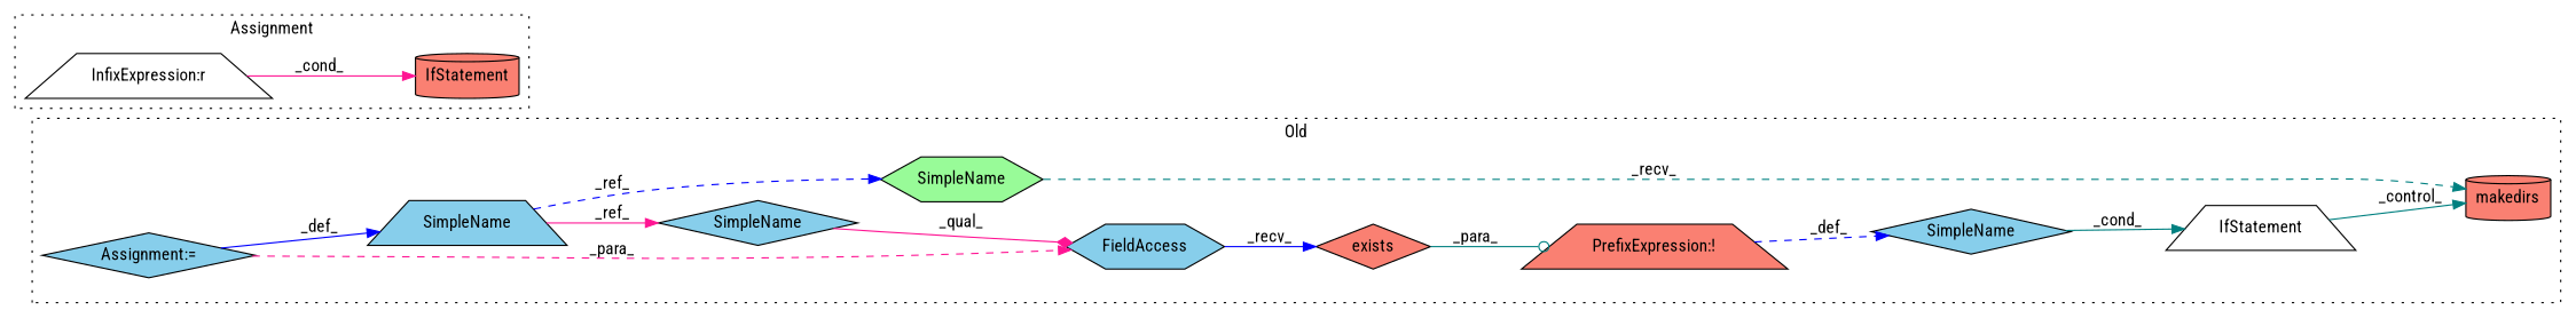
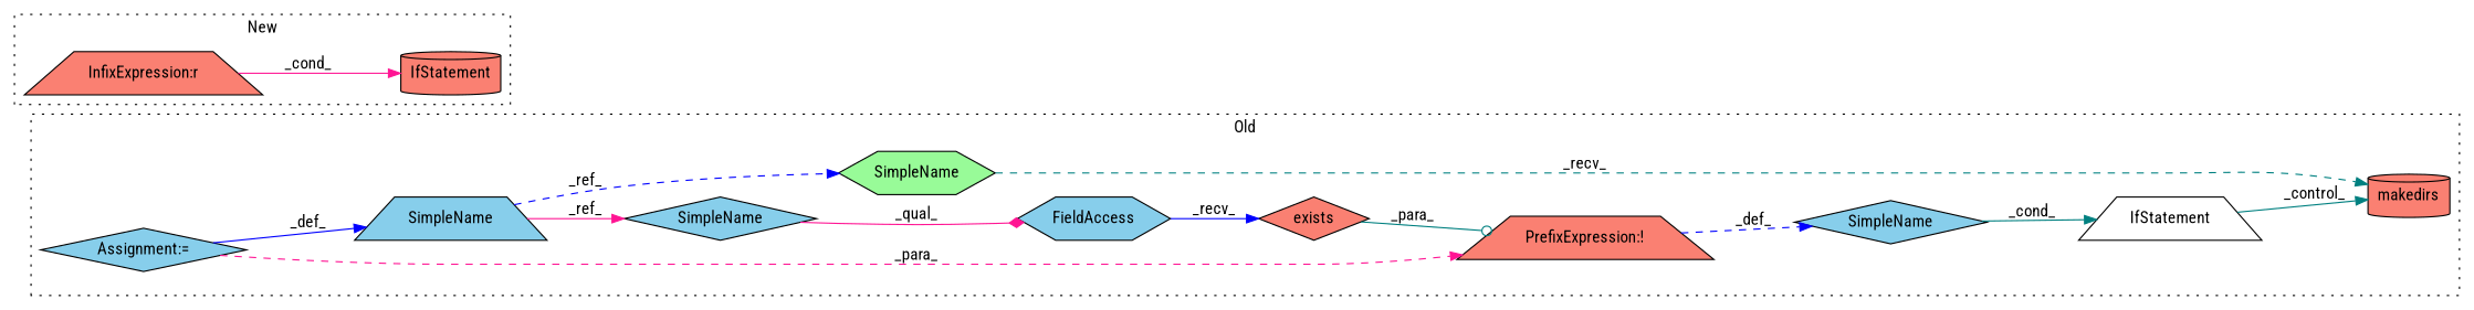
  digraph {
    fontname="Roboto Condensed"
    rankdir=LR
    node [a=42 fillcolor=skyblue fontname="Roboto Condensed" l=2 s=2771 shape=diamond style=filled]
    edge [arrowhead=normal color=teal fontname="Roboto Condensed" style=solid]
    n1 [a=32 fillcolor=salmon l="7,1" label=exists s="2779,2798"]
    n2 [a=25 fillcolor=white l="4,2" label=IfStatement s="2766,2799" shape=trapezium]
    n3 [a=22 l=7 label=FieldAccess shape=hexagon]
    n4 [a=38 fillcolor=salmon l=1 label="PrefixExpression:!" s=2770 shape=trapezium]
    n5 [a=32 fillcolor=salmon l="9,1" label=makedirs s="2812,2833" shape=cylinder]
    n6 [label=SimpleName l="" s=""]
    n7 [label=SimpleName s=2478 shape=trapezium]
    n8 [a=7 label="Assignment:=" s=2478]
    n9 [fillcolor=palegreen label=SimpleName s=2809 shape=hexagon]
    n10 [label=SimpleName]
    n11 [a=25 fillcolor=salmon l="4,2" label=IfStatement s="2617,2642" shape=cylinder]
-   n12 [a=27 fillcolor=white l=4 label="InfixExpression:r" s=2634 shape=trapezium]
+   n12 [a=27 fillcolor=salmon l=4 label="InfixExpression:r" s=2634 shape=trapezium]
    subgraph cluster_1 {
      label=Old
      style=dotted
      n1
      n2
      n3
      n4
      n5
      n6
      n7
      n8
      n9
      n10
    }
    subgraph cluster_2 {
-     label=Assignment
+     label=New
      style=dotted
      n11
      n12
    }
    n1 -> n4 [arrowhead=odot label=_para_]
    n2 -> n5 [label=_control_]
    n3 -> n1 [color=blue label=_recv_]
    n4 -> n6 [color=blue label=_def_ style=dashed]
    n6 -> n2 [label=_cond_]
    n7 -> n9 [color=blue label=_ref_ style=dashed]
    n7 -> n10 [color=deeppink label=_ref_]
-   n8 -> n3 [color=deeppink label=_para_ style=dashed]
+   n8 -> n4 [color=deeppink label=_para_ style=dashed]
    n8 -> n7 [color=blue label=_def_]
    n9 -> n5 [label=_recv_ style=dashed]
    n10 -> n3 [arrowhead=diamond color=deeppink label=_qual_]
    n12 -> n11 [color=deeppink label=_cond_]
  }
